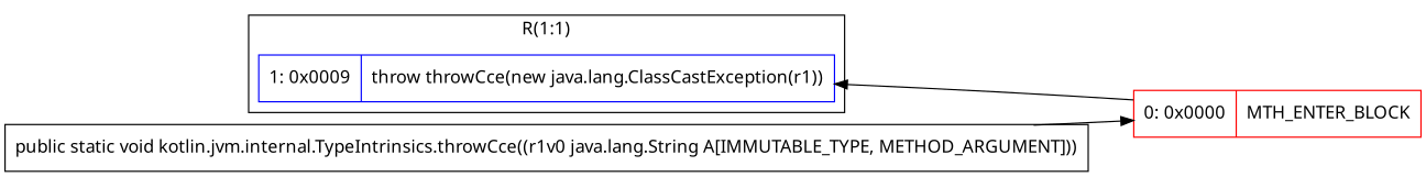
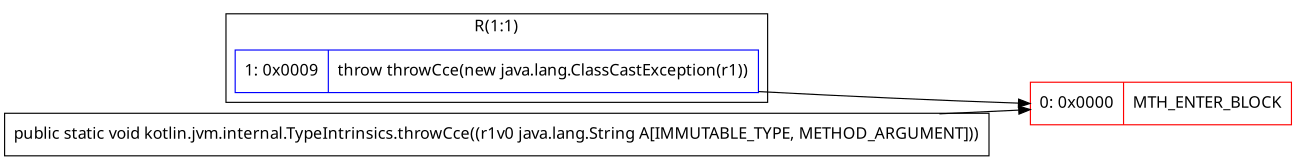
  digraph {
    rankdir=LR
    fontname="Noto Sans"
    node [shape=record fontname="Noto Sans"]
    edge [fontname="Noto Sans"]
    n1 [color=blue label="{1\:\ 0x0009|throw throwCce(new java.lang.ClassCastException(r1))\l}"]
    n2 [color=red label="{0\:\ 0x0000|MTH_ENTER_BLOCK\l}"]
    n3 [label="{public static void kotlin.jvm.internal.TypeIntrinsics.throwCce((r1v0 java.lang.String A[IMMUTABLE_TYPE, METHOD_ARGUMENT])) }"]
    subgraph cluster_1 {
      label="R(1:1)"
      n1
    }
-   n2 -> n1
+   n1 -> n2
    n3 -> n2
  }
